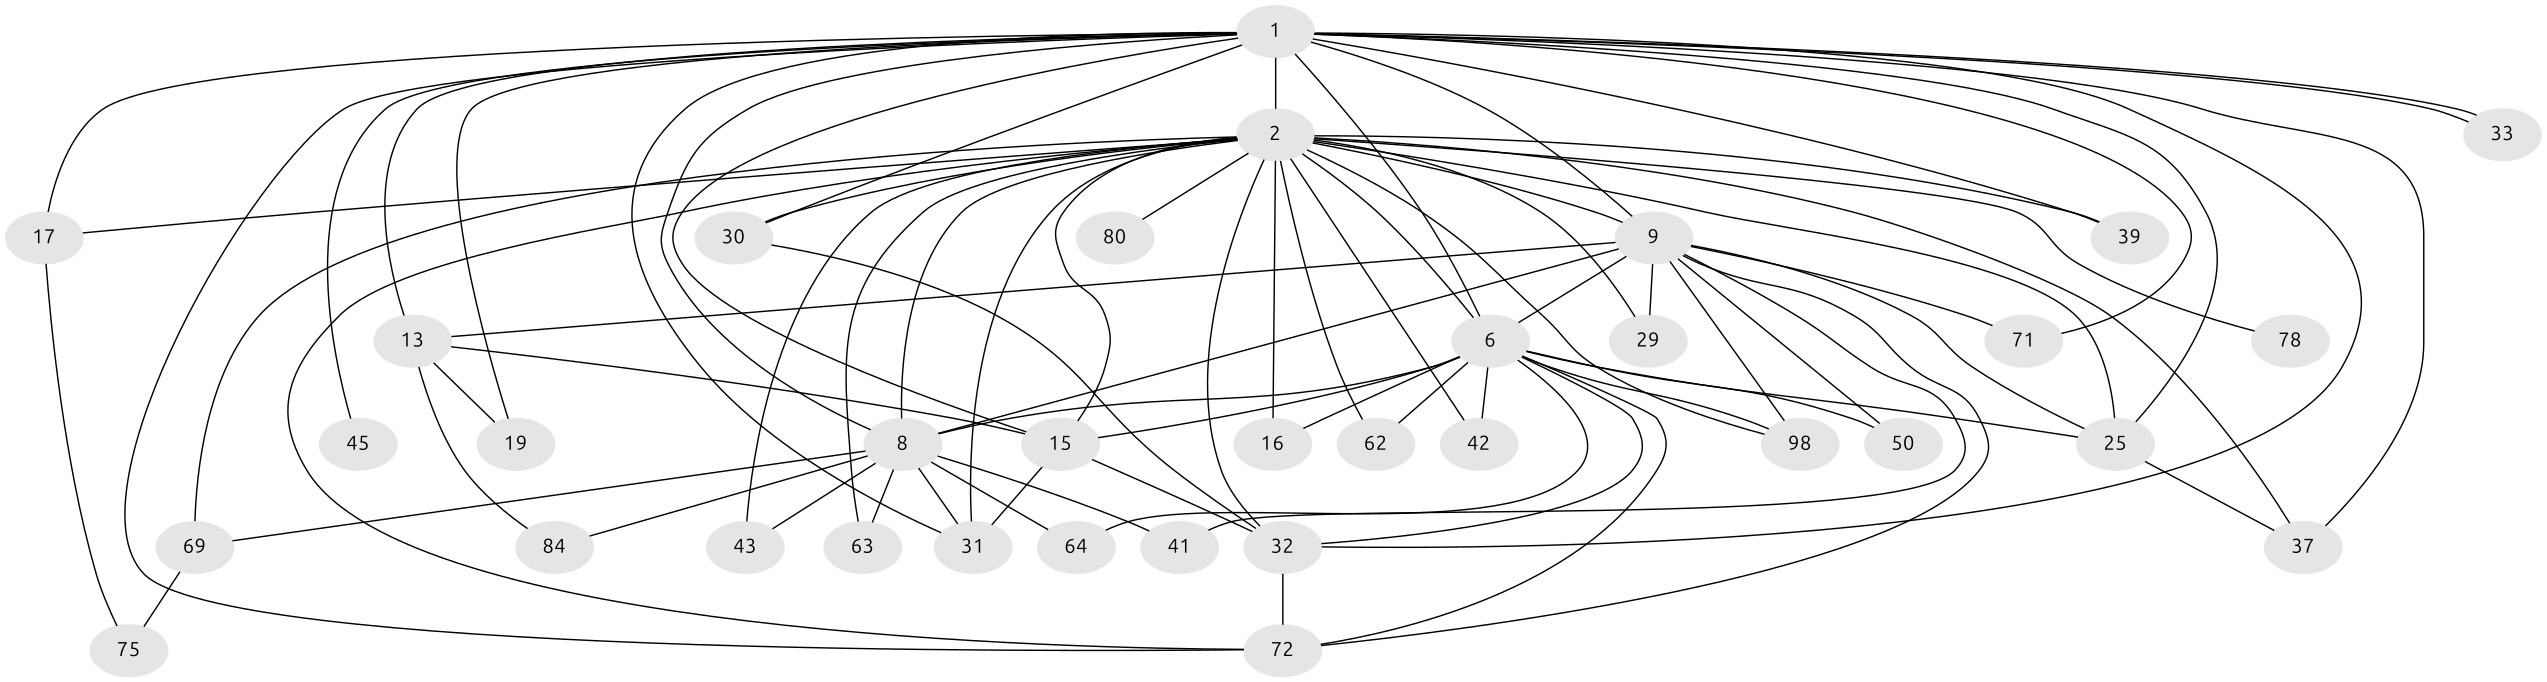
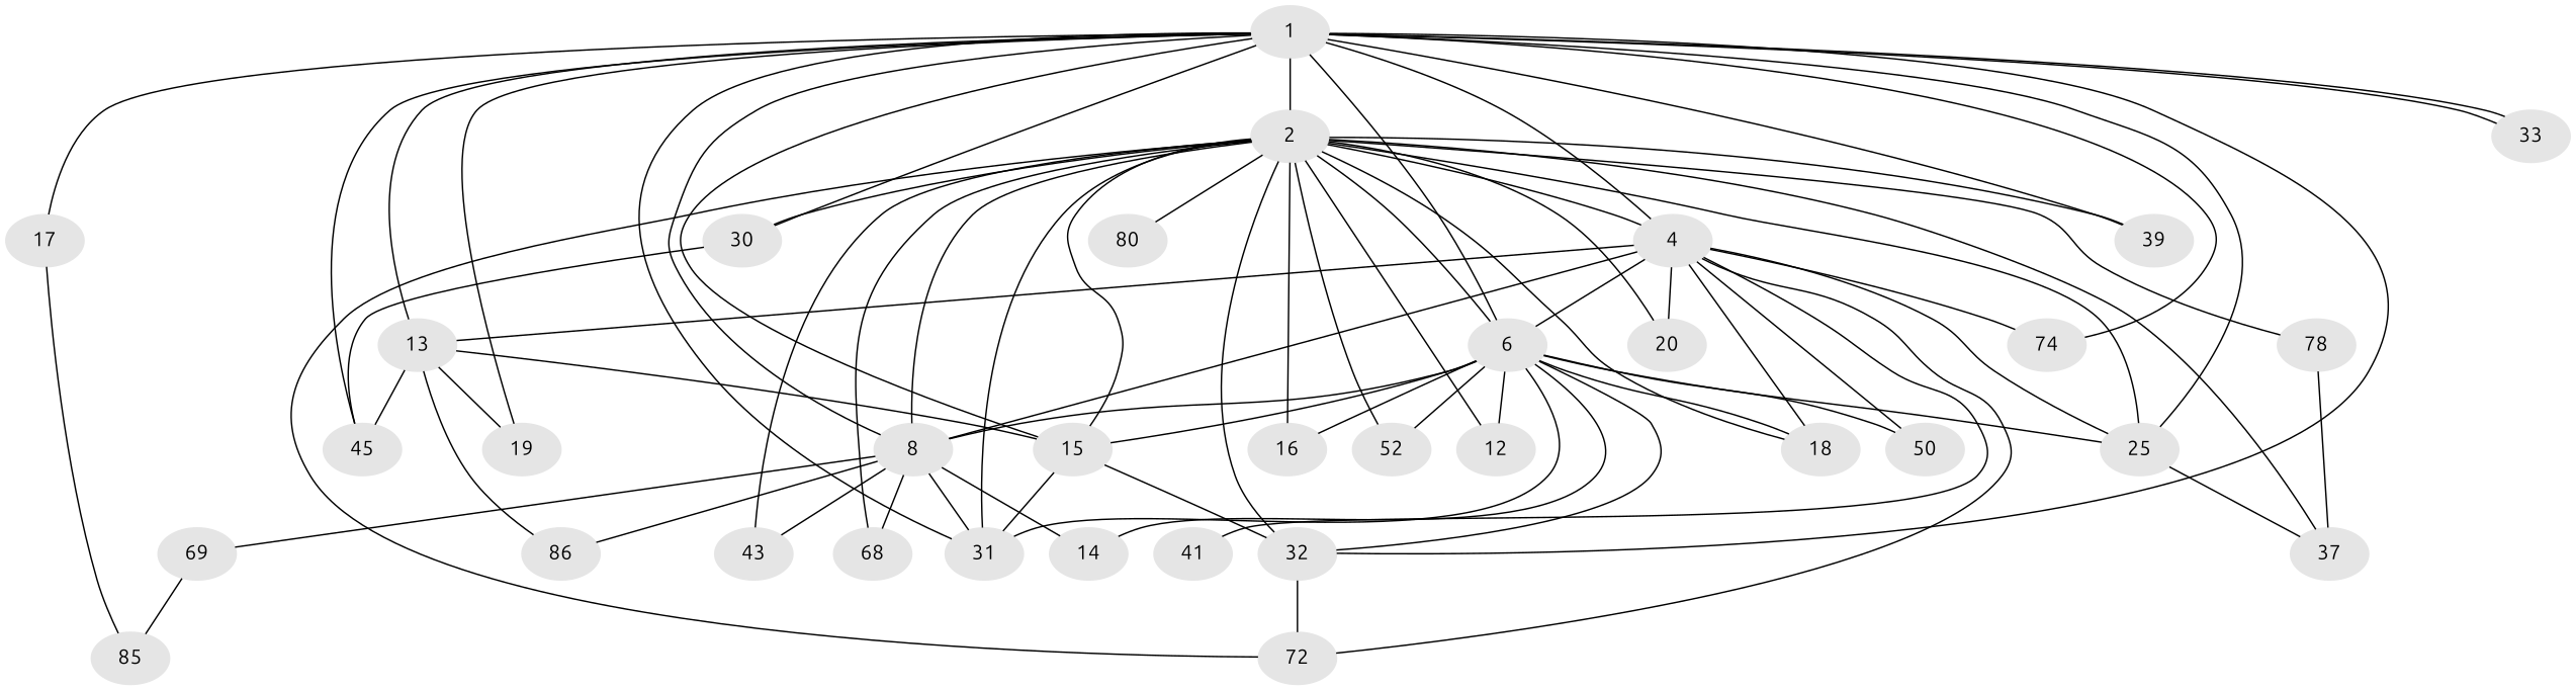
  graph {
    fontname=Ubuntu
    node [color=gray90 fontname=Ubuntu style=filled]
    edge [fontname=Ubuntu]
    1 [super="+67+48+10+83"]
    2 [super="+44+22+28+3+40+24"]
-   4 [super="+11+97" label=9]
+   4 [super="+11+97"]
    6 [super="+81+7+23"]
    8 [super="+9+46"]
    13
    15 [super="+87+89+79"]
    17
    19
    25 [super="+88+52+76"]
    30 [super="+63"]
    31 [super="+60"]
    32 [super="+35+77"]
    33
    37 [super="+59"]
    39
    45
-   71
+   71 [label=74]
    72 [super="+90"]
-   12 [label=42]
+   12
    16
-   18 [label=98]
-   29
+   18
+   29 [label=20]
    43
-   62
-   68 [label=63]
+   62 [label=52]
+   68
    69
    78
    80 [super="+111"]
    41
    n31 [label=50]
-   14 [label=64]
-   86 [label=84]
-   75
+   14
+   86
+   75 [label=85]
    1 -- 2 [weight=9]
    1 -- 4 [weight=3]
    1 -- 6 [weight=4]
    1 -- 8 [weight=5]
    1 -- 13
    1 -- 15
    1 -- 17
    1 -- 19
    1 -- 25
    1 -- 30 [weight=2]
    1 -- 31
    1 -- 32
    1 -- 33
    1 -- 33
-   1 -- 37 [weight=2]
+   78 -- 37 [weight=2]
    1 -- 39
    1 -- 45
    1 -- 71
-   1 -- 72
    2 -- 4 [weight=9]
    2 -- 6 [weight=12]
    2 -- 8 [weight=17]
    2 -- 15
-   2 -- 17
    2 -- 25
    2 -- 30 [weight=3]
    2 -- 31
    2 -- 32
    2 -- 37 [weight=2]
    2 -- 39
    2 -- 72
    2 -- 12 [weight=2]
    2 -- 16 [weight=2]
    2 -- 18
    2 -- 29
    2 -- 43
    2 -- 62
    2 -- 68
-   2 -- 69
    2 -- 78 [weight=2]
    2 -- 80 [weight=3]
    4 -- 6 [weight=5]
    4 -- 8 [weight=4]
    4 -- 13
    4 -- 25
    4 -- 71
    4 -- 72
    4 -- 18
    4 -- 29
    4 -- 41
    4 -- n31
    6 -- 8 [weight=8]
    6 -- 15 [weight=3]
    6 -- 25 [weight=3]
    6 -- 32
-   6 -- 72
+   6 -- 31
    6 -- 12
    6 -- 16
    6 -- 18 [weight=2]
    6 -- 62
    6 -- n31
    6 -- 14
    8 -- 31
    8 -- 43
    8 -- 68
    8 -- 69
-   8 -- 41
    8 -- 14
    8 -- 86
    13 -- 15
    13 -- 19
+   13 -- 45
    13 -- 86
    15 -- 31
    15 -- 32
    17 -- 75
    25 -- 37
-   30 -- 32
+   30 -- 45
    32 -- 72
    69 -- 75
  }
